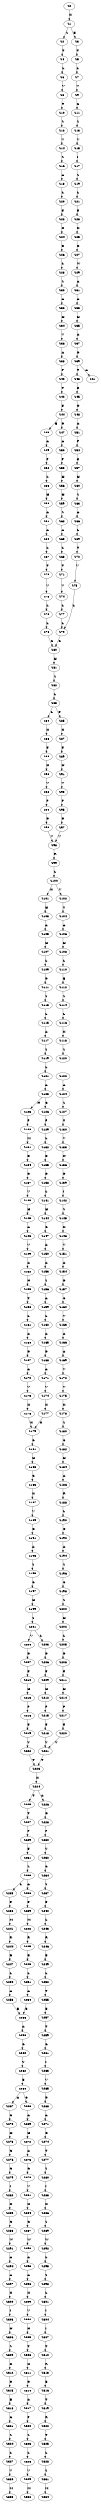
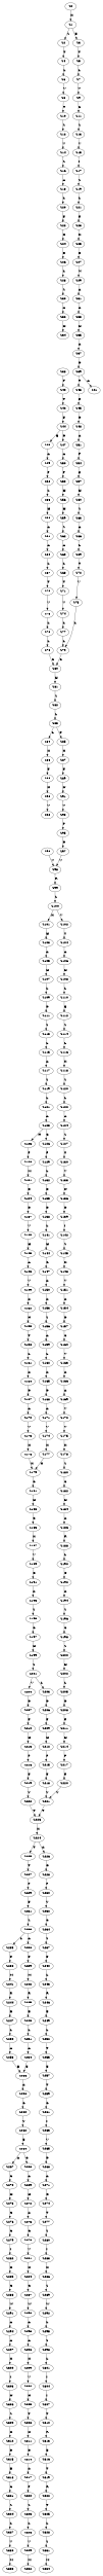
  strict digraph {
    S0
    S1
    S2
    S3
    S4
    S5
    S6
    S7
    S8
    S9
    S10
    S11
    S12
    S13
    S14
    S15
    S16
    S17
    S18
    S19
    S20
    S21
    S22
    S23
    S24
    S25
    S26
    S27
    S28
    S29
    S30
    S31
    S32
    S33
    S34
    S35
-   S36
    S37
    S38
    S39
    S40
    S41
    S43
    S42
    S44
    S45
    S46
    S47
    S48
    S49
    S50
    S51
    S52
    S53
    S54
    S55
    S56
    S57
    S58
    S59
    S60
    S61
    S62
    S63
    S64
    S65
    S66
    S67
    S68
    S69
    S70
    S71
    S72
    S73
    S74
    S75
    S76
    S77
    S79
    S78
    S80
    S81
    S82
    S83
    S84
    S85
    S86
    S87
    S88
    S89
    S90
    S91
    S92
    S93
-   S94
    S95
    S96
    S97
    S98
    S99
    S100
    S101
    S102
    S103
    S104
    S105
    S106
    S107
    S108
    S109
    S110
    S111
    S112
    S113
    S114
    S115
    S116
    S117
    S118
    S119
    S120
    S121
    S122
    S123
    S124
    S125
    S126
    S127
    S128
    S129
    S130
    S131
    S132
    S133
    S134
    S135
    S136
    S137
    S138
    S139
    S140
    S141
    S142
    S143
    S144
    S145
    S146
    S147
    S148
    S149
    S150
    S151
    S152
    S153
    S154
    S155
    S156
    S157
    S158
    S159
    S160
    S161
    S162
    S163
    S164
    S165
    S166
    S167
    S168
    S169
    S170
    S171
    S172
    S173
    S174
    S175
    S176
    S177
    S178
    S179
    S180
    S181
    S182
    S183
    S184
    S185
    S186
    S187
    S188
    S189
    S190
    S191
    S192
    S193
    S194
    S195
    S196
    S197
    S198
    S199
    S200
    S201
    S202
    S203
    S204
    S205
    S206
    S207
    S208
    S209
    S210
    S211
    S212
    S213
    S214
    S215
    S216
    S217
    S218
    S219
    S220
    S221
    S222
    S223
    S224
    S225
    S226
    S227
    S228
    S229
    S230
    S231
    S232
    S233
    S234
    S235
    S236
    S237
    S238
    S239
    S240
    S241
    S242
    S243
    S244
    S245
    S246
    S247
    S248
    S249
    S250
    S251
    S252
    S253
    S254
    S255
    S256
    S257
    S258
    S259
    S260
    S261
    S262
    S263
    S264
    S265
    S266
    S267
    S268
    S269
    S270
    S271
    S272
    S273
    S274
    S275
    S276
    S277
    S278
    S279
    S280
    S281
    S282
    S283
    S284
    S285
    S286
    S287
    S288
    S289
    S290
    S291
    S292
    S293
    S294
    S295
    S296
    S297
    S298
    S299
    S300
    S301
    S302
    S303
    S304
    S305
    S306
    S307
    S308
    S309
    S310
    S311
    S312
    S313
    S314
    S315
    S316
    S317
    S318
    S319
    S320
    S321
    S322
    S323
    S324
    S325
    S326
    S327
    S328
    S329
    S330
    S331
    S332
    S333
    S334
    S0 -> S1 [label=K]
    S1 -> S2 [label=S]
    S1 -> S3 [label=E]
    S2 -> S4 [label=T]
    S3 -> S5 [label=T]
    S4 -> S6 [label=L]
    S5 -> S7 [label=L]
    S6 -> S8 [label=V]
    S7 -> S9 [label=V]
    S8 -> S10 [label=T]
    S9 -> S11 [label=G]
    S10 -> S12 [label=S]
    S11 -> S13 [label=S]
    S12 -> S14 [label=V]
    S13 -> S15 [label=V]
    S14 -> S16 [label=S]
    S15 -> S17 [label=I]
    S16 -> S18 [label=A]
    S17 -> S19 [label=S]
    S18 -> S20 [label=L]
    S19 -> S21 [label=L]
    S20 -> S22 [label=F]
    S21 -> S23 [label=F]
    S22 -> S24 [label=K]
    S23 -> S25 [label=K]
    S24 -> S26 [label=D]
    S25 -> S27 [label=D]
    S26 -> S28 [label=L]
    S27 -> S29 [label=W]
    S28 -> S30 [label=S]
    S29 -> S31 [label=A]
    S30 -> S32 [label=A]
    S31 -> S33 [label=A]
    S32 -> S34 [label=H]
    S33 -> S35 [label=H]
-   S34 -> S36 [label=V]
    S35 -> S37 [label=A]
-   S36 -> S38 [label=A]
    S37 -> S39 [label=D]
    S38 -> S40 [label=P]
    S39 -> S41 [label=A]
    S39 -> S43 [label=T]
    S40 -> S42 [label=T]
    S43 -> S45 [label=F]
    S42 -> S44 [label=F]
    S44 -> S46 [label=E]
    S44 -> S47 [label=D]
    S45 -> S48 [label=D]
    S46 -> S49 [label=A]
    S47 -> S50 [label=A]
    S48 -> S51 [label=A]
    S49 -> S52 [label=P]
    S50 -> S53 [label=P]
    S51 -> S54 [label=P]
    S52 -> S55 [label=L]
    S53 -> S56 [label=H]
    S54 -> S57 [label=F]
    S55 -> S58 [label=H]
    S56 -> S59 [label=H]
    S57 -> S60 [label=H]
    S58 -> S61 [label=A]
    S59 -> S62 [label=S]
    S60 -> S63 [label=S]
    S61 -> S64 [label=A]
    S62 -> S65 [label=A]
    S63 -> S66 [label=A]
    S64 -> S67 [label=L]
    S65 -> S68 [label=L]
    S66 -> S69 [label=L]
    S67 -> S70 [label=T]
    S68 -> S71 [label=T]
    S69 -> S72 [label=T]
    S70 -> S73 [label=V]
    S71 -> S74 [label=V]
    S72 -> S75 [label=V]
    S73 -> S76 [label=L]
    S74 -> S77 [label=L]
    S75 -> S79 [label=L]
    S76 -> S78 [label=L]
    S77 -> S79 [label=L]
    S79 -> S80 [label=C]
    S78 -> S80 [label=C]
    S80 -> S81 [label=H]
    S81 -> S82 [label=S]
    S82 -> S83 [label=L]
    S83 -> S84 [label=L]
    S83 -> S85 [label=F]
    S84 -> S86 [label=K]
    S85 -> S87 [label=K]
    S86 -> S88 [label=F]
    S87 -> S89 [label=F]
    S88 -> S90 [label=N]
    S89 -> S91 [label=N]
    S90 -> S92 [label=V]
    S91 -> S93 [label=V]
-   S92 -> S94 [label=P]
    S93 -> S95 [label=P]
-   S94 -> S96 [label=D]
    S95 -> S97 [label=D]
    S96 -> S98 [label=V]
    S97 -> S98 [label=V]
    S98 -> S99 [label=R]
    S99 -> S100 [label=L]
    S100 -> S101 [label=K]
    S100 -> S102 [label=V]
    S101 -> S103 [label=H]
    S102 -> S104 [label=Y]
    S103 -> S105 [label=A]
    S104 -> S106 [label=A]
    S105 -> S107 [label=H]
    S106 -> S108 [label=H]
    S107 -> S109 [label=L]
    S108 -> S110 [label=L]
    S109 -> S111 [label=D]
    S110 -> S112 [label=E]
    S111 -> S113 [label=S]
    S112 -> S114 [label=S]
    S113 -> S115 [label=L]
    S114 -> S116 [label=L]
    S115 -> S117 [label=A]
    S116 -> S118 [label=K]
    S117 -> S119 [label=S]
    S118 -> S120 [label=S]
    S119 -> S121 [label=L]
+   S120 -> S122 [label=L]
    S121 -> S123 [label=A]
    S122 -> S124 [label=A]
    S123 -> S125 [label=N]
    S123 -> S126 [label=G]
    S124 -> S127 [label=S]
    S125 -> S128 [label=P]
    S126 -> S129 [label=P]
    S127 -> S130 [label=T]
    S128 -> S131 [label=M]
    S129 -> S132 [label=L]
    S130 -> S133 [label=V]
    S131 -> S134 [label=D]
    S132 -> S135 [label=D]
    S133 -> S136 [label=N]
    S134 -> S137 [label=D]
    S135 -> S138 [label=D]
    S136 -> S139 [label=D]
    S137 -> S140 [label=V]
    S138 -> S141 [label=L]
    S139 -> S142 [label=I]
    S140 -> S143 [label=H]
    S141 -> S144 [label=H]
    S142 -> S145 [label=S]
    S143 -> S146 [label=A]
    S144 -> S147 [label=G]
    S145 -> S148 [label=K]
    S146 -> S149 [label=V]
    S147 -> S150 [label=A]
    S148 -> S151 [label=V]
    S149 -> S152 [label=A]
    S150 -> S153 [label=A]
    S151 -> S154 [label=A]
    S152 -> S155 [label=N]
    S153 -> S156 [label=S]
    S154 -> S157 [label=D]
    S155 -> S158 [label=T]
    S156 -> S159 [label=A]
    S157 -> S160 [label=G]
    S158 -> S161 [label=L]
    S159 -> S162 [label=L]
    S160 -> S163 [label=V]
    S161 -> S164 [label=A]
    S162 -> S165 [label=A]
    S163 -> S166 [label=A]
    S164 -> S167 [label=D]
    S165 -> S168 [label=D]
    S166 -> S169 [label=A]
    S167 -> S170 [label=A]
    S168 -> S171 [label=A]
    S169 -> S172 [label=V]
    S170 -> S173 [label=V]
    S171 -> S174 [label=V]
    S172 -> S175 [label=V]
    S173 -> S176 [label=K]
    S174 -> S177 [label=K]
    S175 -> S178 [label=K]
    S176 -> S179 [label=K]
    S177 -> S179 [label=K]
    S178 -> S180 [label=S]
    S179 -> S181 [label=G]
    S180 -> S182 [label=G]
    S181 -> S183 [label=H]
    S182 -> S184 [label=H]
    S183 -> S185 [label=G]
    S184 -> S186 [label=A]
    S185 -> S187 [label=K]
    S186 -> S188 [label=R]
    S187 -> S189 [label=V]
    S188 -> S190 [label=L]
    S189 -> S191 [label=Q]
    S190 -> S192 [label=Q]
    S191 -> S193 [label=A]
    S192 -> S194 [label=A]
    S193 -> S195 [label=S]
    S194 -> S196 [label=S]
    S195 -> S197 [label=G]
    S196 -> S198 [label=G]
    S197 -> S199 [label=H]
    S198 -> S200 [label=S]
    S199 -> S201 [label=S]
    S200 -> S202 [label=H]
    S201 -> S203 [label=L]
    S201 -> S204 [label=V]
    S202 -> S205 [label=L]
    S203 -> S206 [label=D]
    S204 -> S207 [label=D]
    S205 -> S208 [label=D]
    S206 -> S209 [label=F]
    S207 -> S210 [label=F]
    S208 -> S211 [label=F]
    S209 -> S212 [label=H]
    S210 -> S213 [label=H]
    S211 -> S214 [label=H]
    S212 -> S215 [label=P]
    S213 -> S216 [label=P]
    S214 -> S217 [label=P]
    S215 -> S218 [label=F]
    S216 -> S219 [label=F]
    S217 -> S220 [label=F]
    S218 -> S221 [label=Y]
    S219 -> S222 [label=Y]
    S220 -> S221 [label=Y]
    S221 -> S223 [label=T]
    S222 -> S223 [label=T]
    S223 -> S224 [label=K]
    S224 -> S225 [label=T]
    S224 -> S226 [label=A]
    S225 -> S227 [label=T]
    S226 -> S228 [label=Q]
    S227 -> S229 [label=P]
    S228 -> S230 [label=P]
    S229 -> S231 [label=F]
    S230 -> S232 [label=Y]
    S231 -> S233 [label=S]
    S232 -> S234 [label=C]
    S233 -> S235 [label=L]
    S233 -> S236 [label=A]
    S234 -> S237 [label=S]
    S235 -> S238 [label=F]
    S236 -> S239 [label=F]
    S237 -> S240 [label=F]
    S238 -> S241 [label=M]
    S239 -> S242 [label=M]
    S240 -> S243 [label=L]
    S241 -> S244 [label=R]
    S242 -> S245 [label=R]
    S243 -> S246 [label=R]
    S244 -> S247 [label=E]
    S245 -> S248 [label=E]
    S246 -> S249 [label=E]
    S247 -> S250 [label=L]
    S248 -> S251 [label=L]
    S249 -> S252 [label=L]
    S250 -> S253 [label=A]
    S251 -> S254 [label=A]
    S252 -> S255 [label=T]
    S253 -> S256 [label=E]
    S254 -> S256 [label=E]
    S255 -> S257 [label=E]
    S256 -> S258 [label=A]
    S257 -> S259 [label=T]
    S258 -> S260 [label=G]
    S259 -> S261 [label=G]
    S260 -> S262 [label=Y]
    S261 -> S263 [label=I]
    S262 -> S264 [label=E]
    S263 -> S265 [label=V]
    S264 -> S266 [label=G]
    S264 -> S267 [label=A]
    S265 -> S268 [label=D]
    S266 -> S269 [label=A]
    S267 -> S270 [label=G]
    S268 -> S271 [label=A]
    S269 -> S272 [label=H]
    S270 -> S273 [label=H]
    S271 -> S274 [label=Q]
    S272 -> S275 [label=A]
    S273 -> S276 [label=G]
    S274 -> S277 [label=T]
    S275 -> S278 [label=G]
    S276 -> S279 [label=G]
    S277 -> S280 [label=S]
    S278 -> S281 [label=V]
    S279 -> S282 [label=I]
    S280 -> S283 [label=I]
    S281 -> S284 [label=K]
    S282 -> S285 [label=K]
    S283 -> S286 [label=K]
    S284 -> S287 [label=G]
    S285 -> S288 [label=G]
    S286 -> S289 [label=S]
    S287 -> S290 [label=W]
    S288 -> S291 [label=W]
    S289 -> S292 [label=W]
    S290 -> S293 [label=A]
    S291 -> S294 [label=A]
    S292 -> S295 [label=L]
    S293 -> S296 [label=A]
    S294 -> S297 [label=A]
    S295 -> S298 [label=S]
    S296 -> S299 [label=K]
    S297 -> S300 [label=K]
    S298 -> S301 [label=L]
    S299 -> S302 [label=V]
    S300 -> S303 [label=I]
    S301 -> S304 [label=I]
    S302 -> S305 [label=N]
    S303 -> S306 [label=N]
    S304 -> S307 [label=I]
    S305 -> S308 [label=T]
    S306 -> S309 [label=S]
    S307 -> S310 [label=T]
    S308 -> S311 [label=K]
    S309 -> S312 [label=K]
    S310 -> S313 [label=R]
    S311 -> S314 [label=D]
    S312 -> S315 [label=D]
    S313 -> S316 [label=E]
    S314 -> S317 [label=A]
    S315 -> S318 [label=E]
    S316 -> S319 [label=T]
    S317 -> S320 [label=P]
    S318 -> S321 [label=G]
    S319 -> S322 [label=R]
    S320 -> S323 [label=S]
    S321 -> S324 [label=S]
    S322 -> S325 [label=T]
    S323 -> S326 [label=L]
    S324 -> S327 [label=L]
    S325 -> S328 [label=L]
    S326 -> S329 [label=V]
    S327 -> S330 [label=V]
    S328 -> S331 [label=S]
    S329 -> S332 [label=M]
    S330 -> S333 [label=M]
    S331 -> S334 [label=M]
  }
